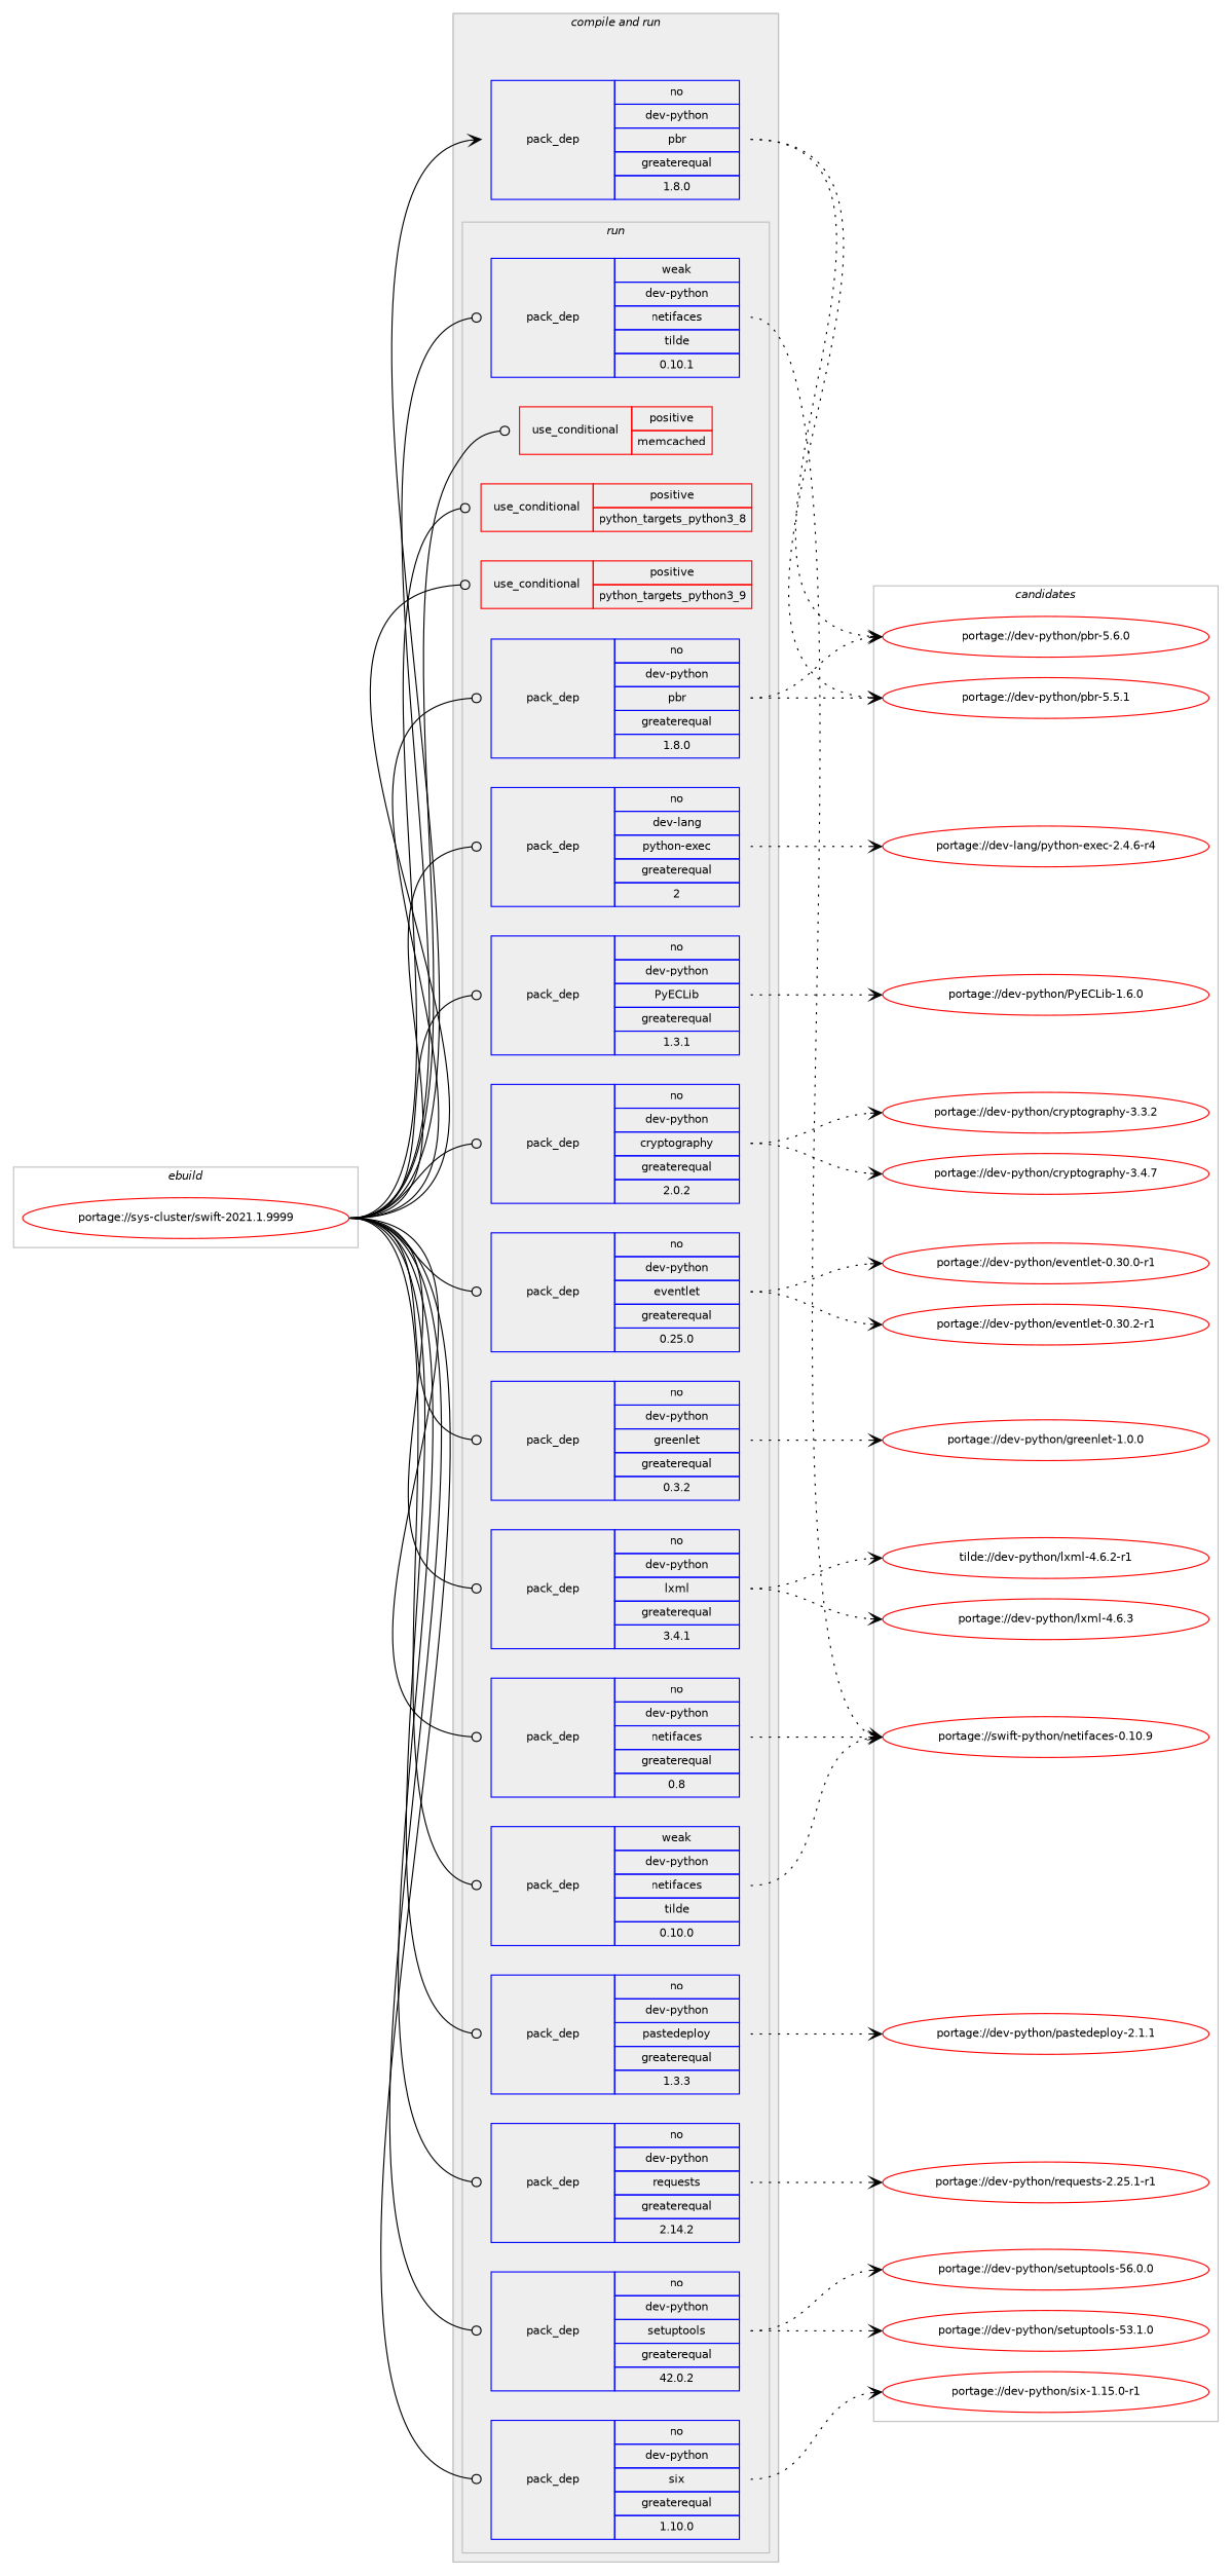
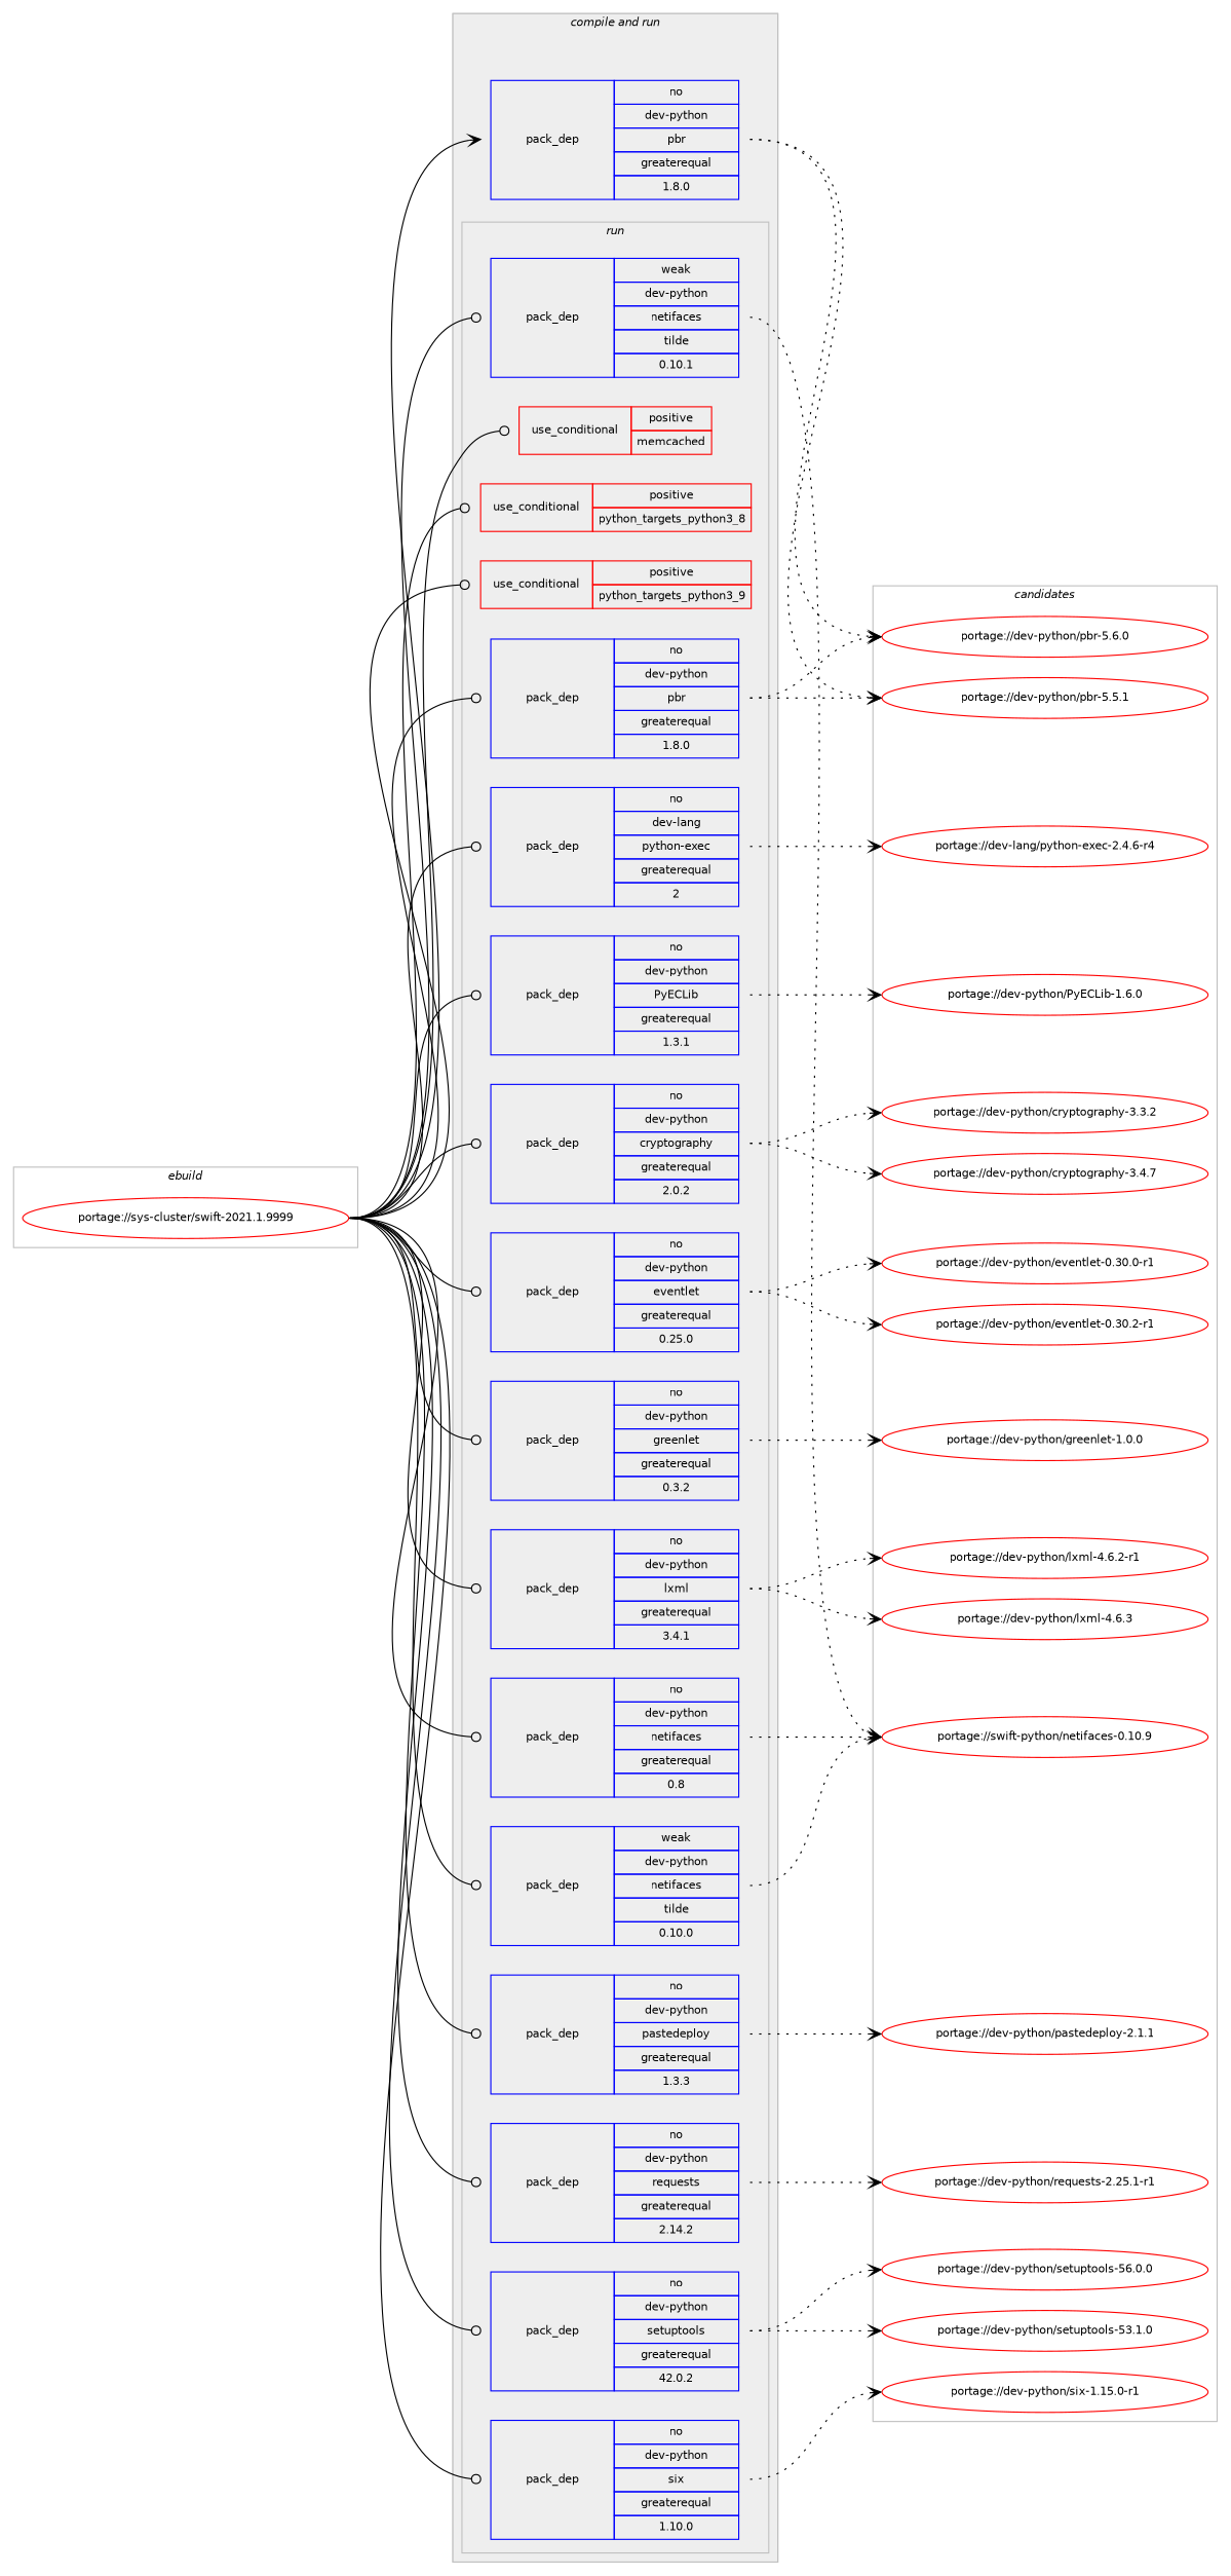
  digraph {
    compound=true
    concentrate=true
    fontname=Helvetica
    fontsize=10
    newrank=true
    rankdir=LR
    ranksep=1.5
    node [color=red fontname=Helvetica fontsize=10]
    edge [arrowhead=vee headport=w style=dotted tailport=e weight=100]
    n1 [label="portage://sys-cluster/swift-2021.1.9999" width=4]
    n2 [color=blue label=<<TABLE BORDER="0" CELLBORDER="1" CELLSPACING="0" CELLPADDING="4" WIDTH="220"><TR><TD ROWSPAN="6" CELLPADDING="30">pack_dep</TD></TR><TR><TD WIDTH="110">no</TD></TR><TR><TD>dev-python</TD></TR><TR><TD>pbr</TD></TR><TR><TD>greaterequal</TD></TR><TR><TD>1.8.0</TD></TR></TABLE>> shape=none]
    n3 [label=<<TABLE BORDER="0" CELLBORDER="1" CELLSPACING="0" CELLPADDING="4"><TR><TD ROWSPAN="3" CELLPADDING="10">use_conditional</TD></TR><TR><TD>positive</TD></TR><TR><TD>memcached</TD></TR></TABLE>> shape=none]
    n4 [label=<<TABLE BORDER="0" CELLBORDER="1" CELLSPACING="0" CELLPADDING="4"><TR><TD ROWSPAN="3" CELLPADDING="10">use_conditional</TD></TR><TR><TD>positive</TD></TR><TR><TD>python_targets_python3_8</TD></TR></TABLE>> shape=none]
    n5 [label=<<TABLE BORDER="0" CELLBORDER="1" CELLSPACING="0" CELLPADDING="4"><TR><TD ROWSPAN="3" CELLPADDING="10">use_conditional</TD></TR><TR><TD>positive</TD></TR><TR><TD>python_targets_python3_9</TD></TR></TABLE>> shape=none]
    n6 [color=blue label=<<TABLE BORDER="0" CELLBORDER="1" CELLSPACING="0" CELLPADDING="4" WIDTH="220"><TR><TD ROWSPAN="6" CELLPADDING="30">pack_dep</TD></TR><TR><TD WIDTH="110">no</TD></TR><TR><TD>dev-lang</TD></TR><TR><TD>python-exec</TD></TR><TR><TD>greaterequal</TD></TR><TR><TD>2</TD></TR></TABLE>> shape=none]
    n7 [color=blue label=<<TABLE BORDER="0" CELLBORDER="1" CELLSPACING="0" CELLPADDING="4" WIDTH="220"><TR><TD ROWSPAN="6" CELLPADDING="30">pack_dep</TD></TR><TR><TD WIDTH="110">no</TD></TR><TR><TD>dev-python</TD></TR><TR><TD>PyECLib</TD></TR><TR><TD>greaterequal</TD></TR><TR><TD>1.3.1</TD></TR></TABLE>> shape=none]
    n8 [color=blue label=<<TABLE BORDER="0" CELLBORDER="1" CELLSPACING="0" CELLPADDING="4" WIDTH="220"><TR><TD ROWSPAN="6" CELLPADDING="30">pack_dep</TD></TR><TR><TD WIDTH="110">no</TD></TR><TR><TD>dev-python</TD></TR><TR><TD>cryptography</TD></TR><TR><TD>greaterequal</TD></TR><TR><TD>2.0.2</TD></TR></TABLE>> shape=none]
    n9 [color=blue label=<<TABLE BORDER="0" CELLBORDER="1" CELLSPACING="0" CELLPADDING="4" WIDTH="220"><TR><TD ROWSPAN="6" CELLPADDING="30">pack_dep</TD></TR><TR><TD WIDTH="110">no</TD></TR><TR><TD>dev-python</TD></TR><TR><TD>eventlet</TD></TR><TR><TD>greaterequal</TD></TR><TR><TD>0.25.0</TD></TR></TABLE>> shape=none]
    n10 [color=blue label=<<TABLE BORDER="0" CELLBORDER="1" CELLSPACING="0" CELLPADDING="4" WIDTH="220"><TR><TD ROWSPAN="6" CELLPADDING="30">pack_dep</TD></TR><TR><TD WIDTH="110">no</TD></TR><TR><TD>dev-python</TD></TR><TR><TD>greenlet</TD></TR><TR><TD>greaterequal</TD></TR><TR><TD>0.3.2</TD></TR></TABLE>> shape=none]
    n11 [color=blue label=<<TABLE BORDER="0" CELLBORDER="1" CELLSPACING="0" CELLPADDING="4" WIDTH="220"><TR><TD ROWSPAN="6" CELLPADDING="30">pack_dep</TD></TR><TR><TD WIDTH="110">no</TD></TR><TR><TD>dev-python</TD></TR><TR><TD>lxml</TD></TR><TR><TD>greaterequal</TD></TR><TR><TD>3.4.1</TD></TR></TABLE>> shape=none]
    n12 [color=blue label=<<TABLE BORDER="0" CELLBORDER="1" CELLSPACING="0" CELLPADDING="4" WIDTH="220"><TR><TD ROWSPAN="6" CELLPADDING="30">pack_dep</TD></TR><TR><TD WIDTH="110">no</TD></TR><TR><TD>dev-python</TD></TR><TR><TD>netifaces</TD></TR><TR><TD>greaterequal</TD></TR><TR><TD>0.8</TD></TR></TABLE>> shape=none]
    n13 [color=blue label=<<TABLE BORDER="0" CELLBORDER="1" CELLSPACING="0" CELLPADDING="4" WIDTH="220"><TR><TD ROWSPAN="6" CELLPADDING="30">pack_dep</TD></TR><TR><TD WIDTH="110">no</TD></TR><TR><TD>dev-python</TD></TR><TR><TD>pastedeploy</TD></TR><TR><TD>greaterequal</TD></TR><TR><TD>1.3.3</TD></TR></TABLE>> shape=none]
    n14 [color=blue label=<<TABLE BORDER="0" CELLBORDER="1" CELLSPACING="0" CELLPADDING="4" WIDTH="220"><TR><TD ROWSPAN="6" CELLPADDING="30">pack_dep</TD></TR><TR><TD WIDTH="110">no</TD></TR><TR><TD>dev-python</TD></TR><TR><TD>pbr</TD></TR><TR><TD>greaterequal</TD></TR><TR><TD>1.8.0</TD></TR></TABLE>> shape=none]
    n15 [color=blue label=<<TABLE BORDER="0" CELLBORDER="1" CELLSPACING="0" CELLPADDING="4" WIDTH="220"><TR><TD ROWSPAN="6" CELLPADDING="30">pack_dep</TD></TR><TR><TD WIDTH="110">no</TD></TR><TR><TD>dev-python</TD></TR><TR><TD>requests</TD></TR><TR><TD>greaterequal</TD></TR><TR><TD>2.14.2</TD></TR></TABLE>> shape=none]
    n16 [color=blue label=<<TABLE BORDER="0" CELLBORDER="1" CELLSPACING="0" CELLPADDING="4" WIDTH="220"><TR><TD ROWSPAN="6" CELLPADDING="30">pack_dep</TD></TR><TR><TD WIDTH="110">no</TD></TR><TR><TD>dev-python</TD></TR><TR><TD>setuptools</TD></TR><TR><TD>greaterequal</TD></TR><TR><TD>42.0.2</TD></TR></TABLE>> shape=none]
    n17 [color=blue label=<<TABLE BORDER="0" CELLBORDER="1" CELLSPACING="0" CELLPADDING="4" WIDTH="220"><TR><TD ROWSPAN="6" CELLPADDING="30">pack_dep</TD></TR><TR><TD WIDTH="110">no</TD></TR><TR><TD>dev-python</TD></TR><TR><TD>six</TD></TR><TR><TD>greaterequal</TD></TR><TR><TD>1.10.0</TD></TR></TABLE>> shape=none]
    n18 [color=blue label=<<TABLE BORDER="0" CELLBORDER="1" CELLSPACING="0" CELLPADDING="4" WIDTH="220"><TR><TD ROWSPAN="6" CELLPADDING="30">pack_dep</TD></TR><TR><TD WIDTH="110">weak</TD></TR><TR><TD>dev-python</TD></TR><TR><TD>netifaces</TD></TR><TR><TD>tilde</TD></TR><TR><TD>0.10.0</TD></TR></TABLE>> shape=none]
    n19 [color=blue label=<<TABLE BORDER="0" CELLBORDER="1" CELLSPACING="0" CELLPADDING="4" WIDTH="220"><TR><TD ROWSPAN="6" CELLPADDING="30">pack_dep</TD></TR><TR><TD WIDTH="110">weak</TD></TR><TR><TD>dev-python</TD></TR><TR><TD>netifaces</TD></TR><TR><TD>tilde</TD></TR><TR><TD>0.10.1</TD></TR></TABLE>> shape=none]
    n20 [label="portage://dev-python/pbr-5.5.1" width=4]
    n21 [label="portage://dev-python/pbr-5.6.0" width=4]
    n22 [label="portage://dev-lang/python-exec-2.4.6-r4" width=4]
    n23 [label="portage://dev-python/PyECLib-1.6.0" width=4]
    n24 [label="portage://dev-python/cryptography-3.3.2" width=4]
    n25 [label="portage://dev-python/cryptography-3.4.7" width=4]
    n26 [label="portage://dev-python/eventlet-0.30.0-r1" width=4]
    n27 [label="portage://dev-python/eventlet-0.30.2-r1" width=4]
    n28 [label="portage://dev-python/greenlet-1.0.0" width=4]
-   n29 [label="tilde://dev-python/lxml-4.6.2-r1" width=4]
+   n29 [label="portage://dev-python/lxml-4.6.2-r1" width=4]
    n30 [label="portage://dev-python/lxml-4.6.3" width=4]
    n31 [label="portage://swift-python/netifaces-0.10.9" width=4]
    n32 [label="portage://dev-python/pastedeploy-2.1.1" width=4]
    n33 [label="portage://dev-python/requests-2.25.1-r1" width=4]
    n34 [label="portage://dev-python/setuptools-53.1.0" width=4]
    n35 [label="portage://dev-python/setuptools-56.0.0" width=4]
    n36 [label="portage://dev-python/six-1.15.0-r1" width=4]
    subgraph cluster_1 {
      color=gray
      label=<<i>ebuild</i>>
      rank=same
      n1
    }
    subgraph cluster_2 {
      color=gray
      label=<<i>dependencies</i>>
      subgraph cluster_3 {
        color=gray
        fillcolor="#eeeeee"
        label=<<i>compile</i>>
        style=filled
        subgraph sub_4 {
          color=gray
          fillcolor="#eeeeee"
          label=<<i>compile</i>>
          style=filled
          n2
        }
      }
      subgraph cluster_5 {
        color=gray
        fillcolor="#eeeeee"
        label=<<i>compile and run</i>>
        style=filled
      }
      subgraph cluster_6 {
        color=gray
        fillcolor="#eeeeee"
        label=<<i>run</i>>
        style=filled
        subgraph sub_7 {
          color=gray
          fillcolor="#eeeeee"
          label=<<i>run</i>>
          style=filled
          n3
        }
        subgraph sub_8 {
          color=gray
          fillcolor="#eeeeee"
          label=<<i>run</i>>
          style=filled
          n4
        }
        subgraph sub_9 {
          color=gray
          fillcolor="#eeeeee"
          label=<<i>run</i>>
          style=filled
          n5
        }
        subgraph sub_10 {
          color=gray
          fillcolor="#eeeeee"
          label=<<i>run</i>>
          style=filled
          n6
        }
        subgraph sub_11 {
          color=gray
          fillcolor="#eeeeee"
          label=<<i>run</i>>
          style=filled
          n7
        }
        subgraph sub_12 {
          color=gray
          fillcolor="#eeeeee"
          label=<<i>run</i>>
          style=filled
          n8
        }
        subgraph sub_13 {
          color=gray
          fillcolor="#eeeeee"
          label=<<i>run</i>>
          style=filled
          n9
        }
        subgraph sub_14 {
          color=gray
          fillcolor="#eeeeee"
          label=<<i>run</i>>
          style=filled
          n10
        }
        subgraph sub_15 {
          color=gray
          fillcolor="#eeeeee"
          label=<<i>run</i>>
          style=filled
          n11
        }
        subgraph sub_16 {
          color=gray
          fillcolor="#eeeeee"
          label=<<i>run</i>>
          style=filled
          n12
        }
        subgraph sub_17 {
          color=gray
          fillcolor="#eeeeee"
          label=<<i>run</i>>
          style=filled
          n13
        }
        subgraph sub_18 {
          color=gray
          fillcolor="#eeeeee"
          label=<<i>run</i>>
          style=filled
          n14
        }
        subgraph sub_19 {
          color=gray
          fillcolor="#eeeeee"
          label=<<i>run</i>>
          style=filled
          n15
        }
        subgraph sub_20 {
          color=gray
          fillcolor="#eeeeee"
          label=<<i>run</i>>
          style=filled
          n16
        }
        subgraph sub_21 {
          color=gray
          fillcolor="#eeeeee"
          label=<<i>run</i>>
          style=filled
          n17
        }
        subgraph sub_22 {
          color=gray
          fillcolor="#eeeeee"
          label=<<i>run</i>>
          style=filled
          n18
        }
        subgraph sub_23 {
          color=gray
          fillcolor="#eeeeee"
          label=<<i>run</i>>
          style=filled
          n19
        }
      }
    }
    subgraph cluster_24 {
      color=gray
      label=<<i>candidates</i>>
      rank=same
      subgraph sub_25 {
        color=black
        label=<<i>candidates</i>>
        nodesep=1
        rank=same
        n20
        n21
      }
      subgraph sub_26 {
        color=black
        label=<<i>candidates</i>>
        nodesep=1
        rank=same
        n22
      }
      subgraph sub_27 {
        color=black
        label=<<i>candidates</i>>
        nodesep=1
        rank=same
        n23
      }
      subgraph sub_28 {
        color=black
        label=<<i>candidates</i>>
        nodesep=1
        rank=same
        n24
        n25
      }
      subgraph sub_29 {
        color=black
        label=<<i>candidates</i>>
        nodesep=1
        rank=same
        n26
        n27
      }
      subgraph sub_30 {
        color=black
        label=<<i>candidates</i>>
        nodesep=1
        rank=same
        n28
      }
      subgraph sub_31 {
        color=black
        label=<<i>candidates</i>>
        nodesep=1
        rank=same
        n29
        n30
      }
      subgraph sub_32 {
        color=black
        label=<<i>candidates</i>>
        nodesep=1
        rank=same
        n31
      }
      subgraph sub_33 {
        color=black
        label=<<i>candidates</i>>
        nodesep=1
        rank=same
        n32
      }
      subgraph sub_34 {
        color=black
        label=<<i>candidates</i>>
        nodesep=1
        rank=same
        n20
        n21
      }
      subgraph sub_35 {
        color=black
        label=<<i>candidates</i>>
        nodesep=1
        rank=same
        n33
      }
      subgraph sub_36 {
        color=black
        label=<<i>candidates</i>>
        nodesep=1
        rank=same
        n34
        n35
      }
      subgraph sub_37 {
        color=black
        label=<<i>candidates</i>>
        nodesep=1
        rank=same
        n36
      }
      subgraph sub_38 {
        color=black
        label=<<i>candidates</i>>
        nodesep=1
        rank=same
        n31
      }
      subgraph sub_39 {
        color=black
        label=<<i>candidates</i>>
        nodesep=1
        rank=same
        n31
      }
    }
    n1 -> n2 [style=solid weight=20]
    n1 -> n3 [arrowhead=odot style=solid weight=20]
    n1 -> n4 [arrowhead=odot style=solid weight=20]
    n1 -> n5 [arrowhead=odot style=solid weight=20]
    n1 -> n6 [arrowhead=odot style=solid weight=20]
    n1 -> n7 [arrowhead=odot style=solid weight=20]
    n1 -> n8 [arrowhead=odot style=solid weight=20]
    n1 -> n9 [arrowhead=odot style=solid weight=20]
    n1 -> n10 [arrowhead=odot style=solid weight=20]
    n1 -> n11 [arrowhead=odot style=solid weight=20]
    n1 -> n12 [arrowhead=odot style=solid weight=20]
    n1 -> n13 [arrowhead=odot style=solid weight=20]
    n1 -> n14 [arrowhead=odot style=solid weight=20]
    n1 -> n15 [arrowhead=odot style=solid weight=20]
    n1 -> n16 [arrowhead=odot style=solid weight=20]
    n1 -> n17 [arrowhead=odot style=solid weight=20]
    n1 -> n18 [arrowhead=odot style=solid weight=20]
    n1 -> n19 [arrowhead=odot style=solid weight=20]
    n2 -> n20
    n2 -> n21
    n6 -> n22
    n7 -> n23
    n8 -> n24
    n8 -> n25
    n9 -> n26
    n9 -> n27
    n10 -> n28
    n11 -> n29
    n11 -> n30
    n12 -> n31
    n13 -> n32
    n14 -> n20
    n14 -> n21
    n15 -> n33
    n16 -> n34
    n16 -> n35
    n17 -> n36
    n18 -> n31
    n19 -> n31
  }
